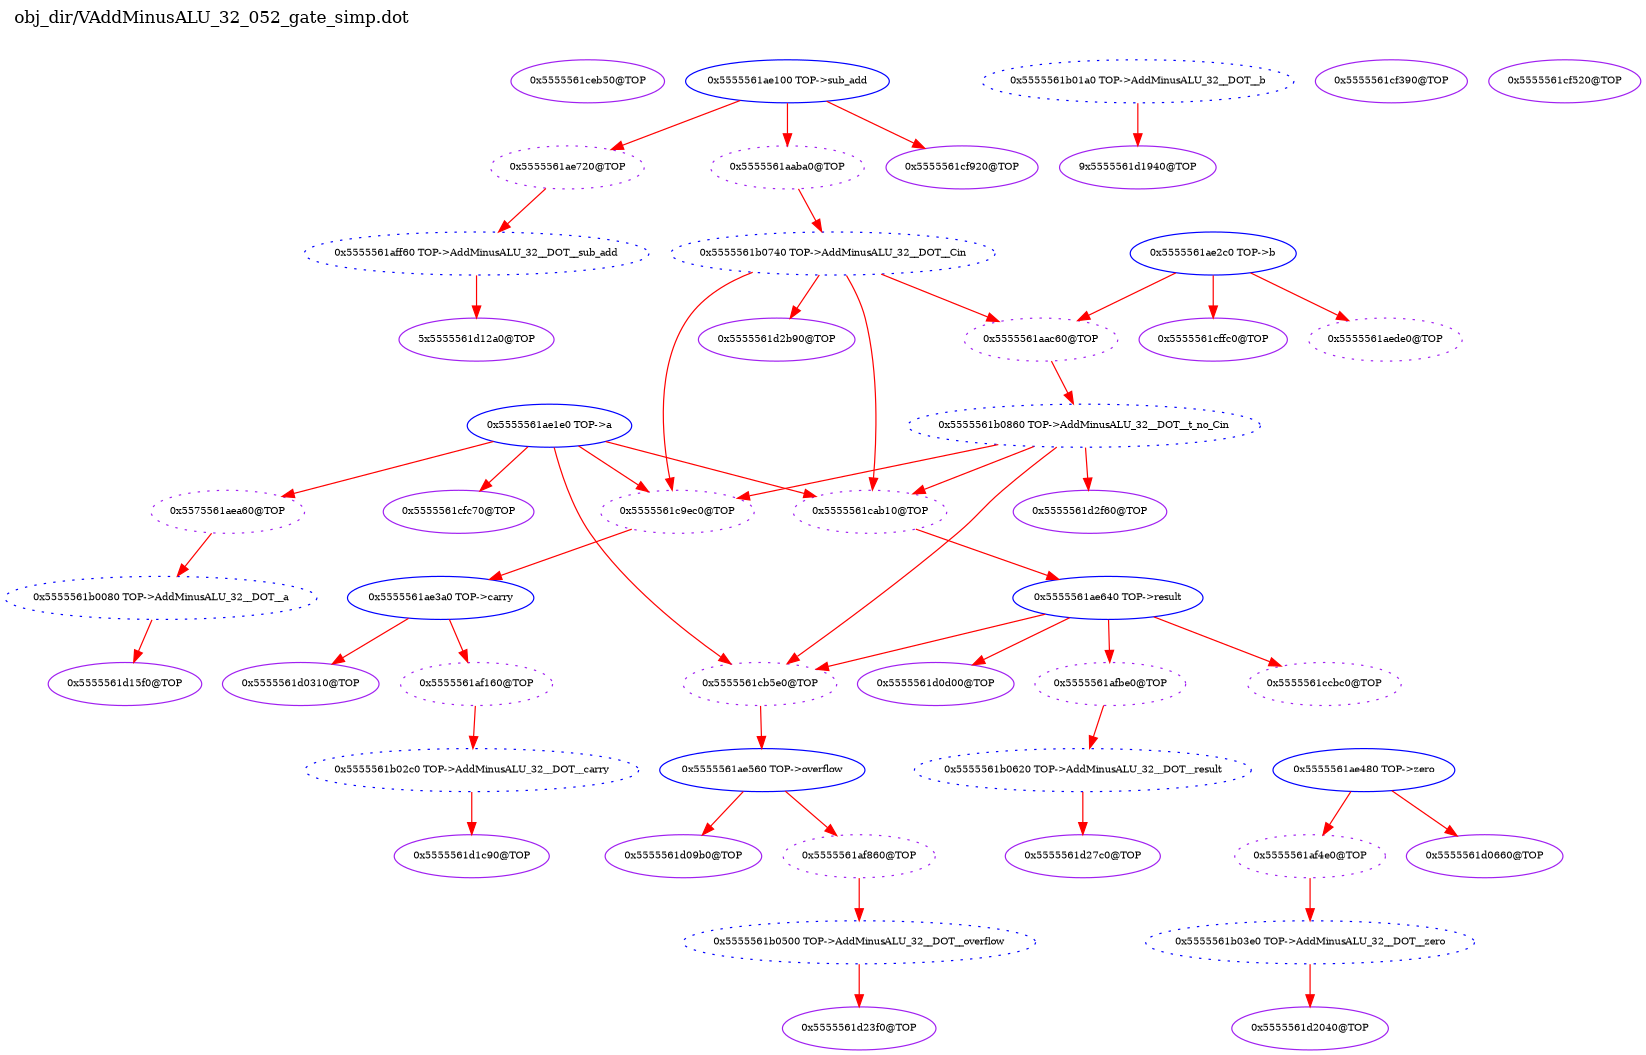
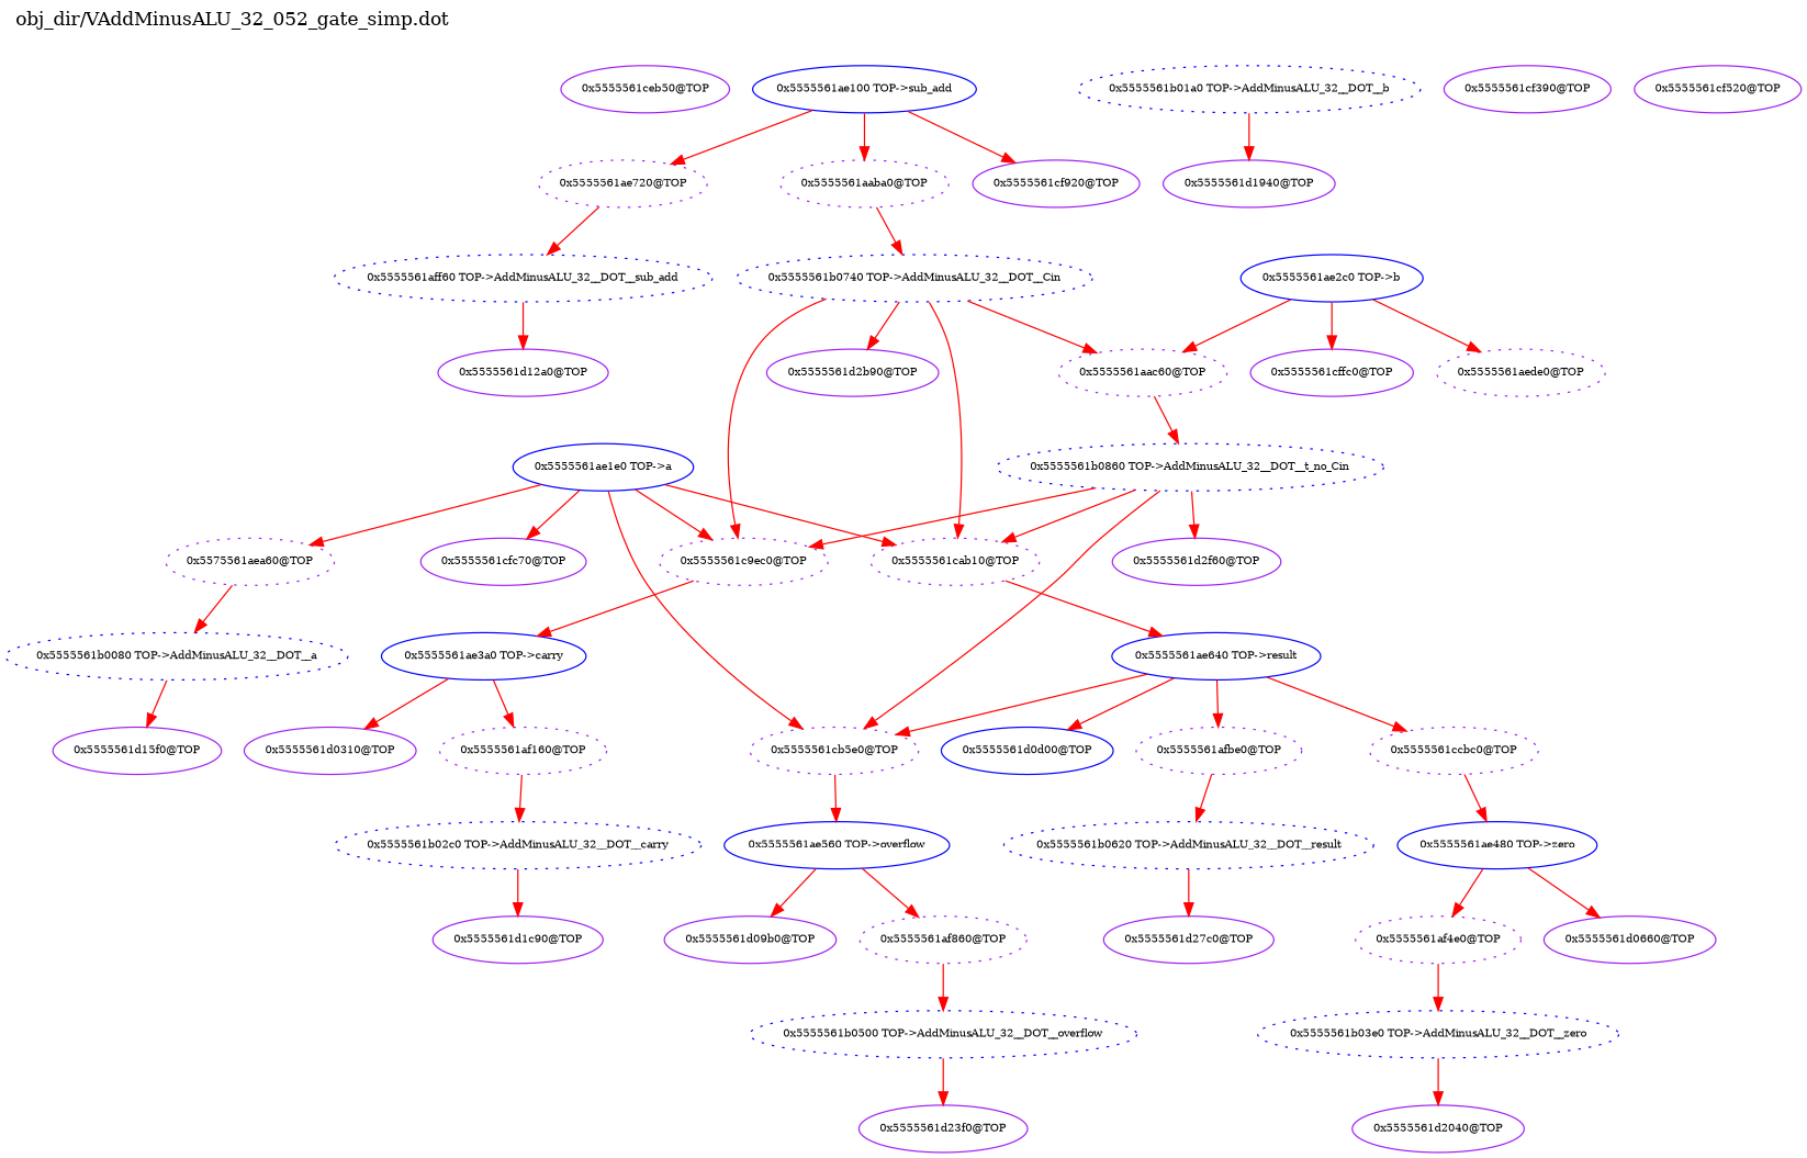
  digraph {
    label="obj_dir/VAddMinusALU_32_052_gate_simp.dot"
    labeljust=l
    labelloc=t
    rankdir=TB
    node [color=purple fontsize=8]
    edge [color=red fontsize=8 weight=1]
    n1 [label="0x5555561ceb50@TOP"]
    n2 [label="0x5555561ae720@TOP" style=dotted]
    n3 [color=blue label="0x5555561aff60 TOP->AddMinusALU_32__DOT__sub_add" style=dotted]
-   n4 [label="5x5555561d12a0@TOP"]
+   n4 [label="0x5555561d12a0@TOP"]
    n5 [color=blue label="0x5555561ae100 TOP->sub_add"]
    n6 [label="0x5555561aaba0@TOP" style=dotted]
    n7 [label="0x5555561cf920@TOP"]
    n8 [color=blue label="0x5555561b0740 TOP->AddMinusALU_32__DOT__Cin" style=dotted]
    n9 [label="0x5575561aea60@TOP" style=dotted]
    n10 [color=blue label="0x5555561b0080 TOP->AddMinusALU_32__DOT__a" style=dotted]
    n11 [label="0x5555561d15f0@TOP"]
    n12 [color=blue label="0x5555561ae1e0 TOP->a"]
    n13 [label="0x5555561c9ec0@TOP" style=dotted]
    n14 [label="0x5555561cab10@TOP" style=dotted]
    n15 [label="0x5555561cb5e0@TOP" style=dotted]
    n16 [label="0x5555561cfc70@TOP"]
    n17 [color=blue label="0x5555561ae3a0 TOP->carry"]
    n18 [color=blue label="0x5555561ae640 TOP->result"]
    n19 [color=blue label="0x5555561ae560 TOP->overflow"]
    n20 [label="0x5555561aede0@TOP" style=dotted]
    n21 [color=blue label="0x5555561b01a0 TOP->AddMinusALU_32__DOT__b" style=dotted]
-   n22 [label="9x5555561d1940@TOP"]
+   n22 [label="0x5555561d1940@TOP"]
    n23 [color=blue label="0x5555561ae2c0 TOP->b"]
    n24 [label="0x5555561aac60@TOP" style=dotted]
    n25 [label="0x5555561cffc0@TOP"]
    n26 [color=blue label="0x5555561b0860 TOP->AddMinusALU_32__DOT__t_no_Cin" style=dotted]
    n27 [label="0x5555561af160@TOP" style=dotted]
    n28 [color=blue label="0x5555561b02c0 TOP->AddMinusALU_32__DOT__carry" style=dotted]
    n29 [label="0x5555561d1c90@TOP"]
    n30 [label="0x5555561d0310@TOP"]
    n31 [label="0x5555561af4e0@TOP" style=dotted]
    n32 [color=blue label="0x5555561b03e0 TOP->AddMinusALU_32__DOT__zero" style=dotted]
    n33 [label="0x5555561d2040@TOP"]
    n34 [color=blue label="0x5555561ae480 TOP->zero"]
    n35 [label="0x5555561d0660@TOP"]
    n36 [label="0x5555561af860@TOP" style=dotted]
    n37 [color=blue label="0x5555561b0500 TOP->AddMinusALU_32__DOT__overflow" style=dotted]
    n38 [label="0x5555561d23f0@TOP"]
    n39 [label="0x5555561d09b0@TOP"]
    n40 [label="0x5555561afbe0@TOP" style=dotted]
    n41 [color=blue label="0x5555561b0620 TOP->AddMinusALU_32__DOT__result" style=dotted]
    n42 [label="0x5555561d27c0@TOP"]
    n43 [label="0x5555561ccbc0@TOP" style=dotted]
-   n44 [label="0x5555561d0d00@TOP"]
+   n44 [color=blue label="0x5555561d0d00@TOP"]
    n45 [label="0x5555561d2b90@TOP"]
    n46 [label="0x5555561d2f60@TOP"]
    n47 [label="0x5555561cf390@TOP"]
    n48 [label="0x5555561cf520@TOP"]
    n2 -> n3
    n3 -> n4
    n5 -> n2
    n5 -> n6
    n5 -> n7
    n6 -> n8
    n8 -> n13
    n8 -> n14
    n8 -> n24
    n8 -> n45
    n9 -> n10
    n10 -> n11
    n12 -> n9
    n12 -> n13
    n12 -> n14
    n12 -> n15 [weight=2]
    n12 -> n16
    n13 -> n17
    n14 -> n18
    n15 -> n19
    n17 -> n27
    n17 -> n30
    n18 -> n15
    n18 -> n40
    n18 -> n43
    n18 -> n44
    n19 -> n36
    n19 -> n39
    n21 -> n22
    n23 -> n20
    n23 -> n24
    n23 -> n25
    n24 -> n26
    n26 -> n13
    n26 -> n14
    n26 -> n15
    n26 -> n46
    n27 -> n28
    n28 -> n29
    n31 -> n32
    n32 -> n33
    n34 -> n31
    n34 -> n35
    n36 -> n37
    n37 -> n38
    n40 -> n41
    n41 -> n42
+   n43 -> n34
  }
